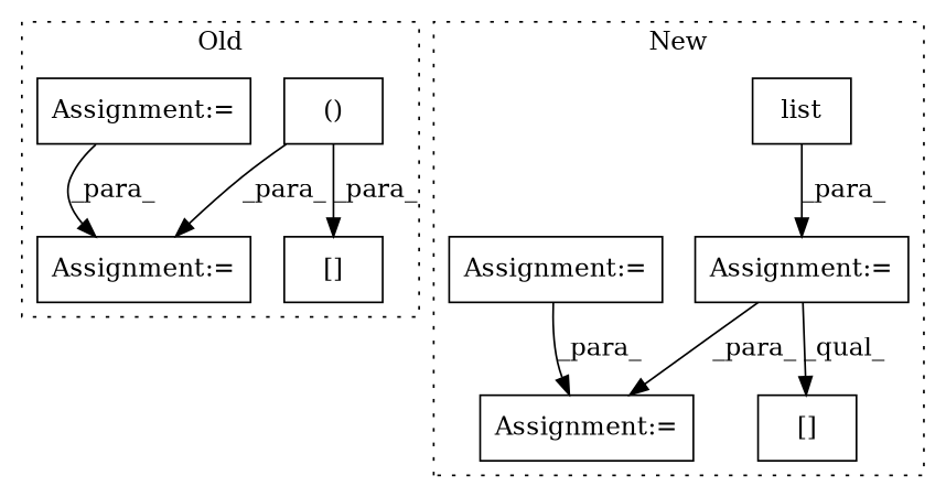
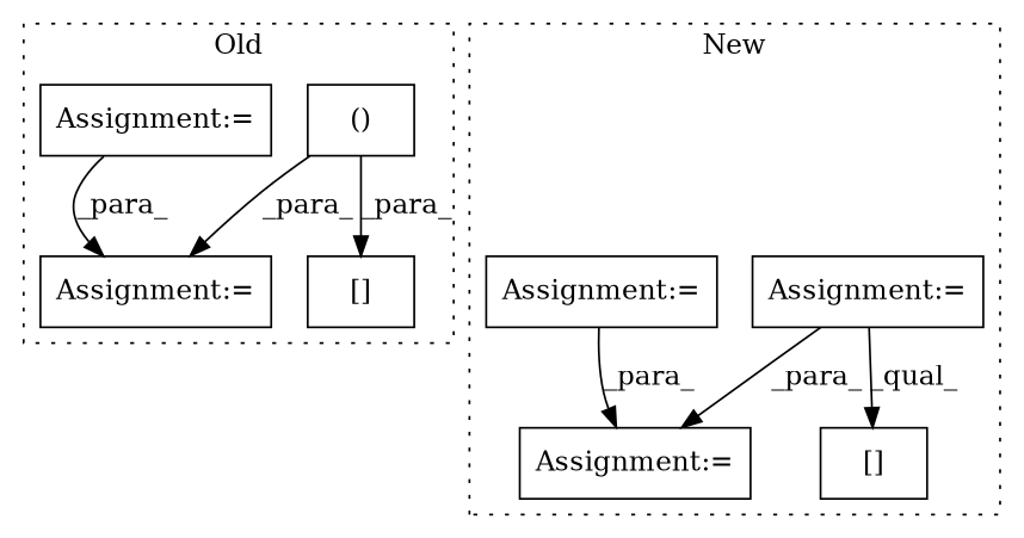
  digraph {
    node [a=7 l=1 shape=box]
    n1 [a=106 l=27 label="()" s=1318]
    n2 [label="Assignment:=" s=1276]
    n3 [label="Assignment:=" s=837]
    n4 [a=2 l="20,2" label="[]" s="1298,1345"]
-   n5 [a=32 l="5,1" label=list s="1048,1073"]
    n6 [label="Assignment:=" s=1165]
    n7 [label="Assignment:=" s=1035]
    n8 [l=9 label="Assignment:=" s=619]
    n9 [a=2 l="11,1" label="[]" s="1299,1311"]
    subgraph cluster_1 {
      label=Old
      style=dotted
      n1
      n2
      n3
      n4
    }
    subgraph cluster_2 {
      label=New
      style=dotted
-     n5
      n6
      n7
      n8
      n9
    }
    n1 -> n2 [label=_para_]
    n1 -> n4 [label=_para_]
    n3 -> n2 [label=_para_]
-   n5 -> n7 [label=_para_]
    n7 -> n6 [label=_para_]
    n7 -> n9 [label=_qual_]
    n8 -> n6 [label=_para_]
  }
